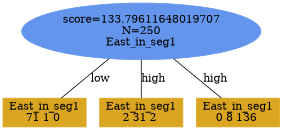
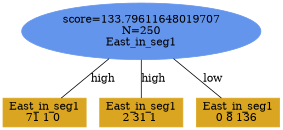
  digraph {
    node [color=goldenrod shape=box style=filled]
    edge [dir=none]
    n1 [color=cornflowerblue label="score=133.79611648019707\nN=250\nEast_in_seg1" shape=ellipse]
    n2 [label="East_in_seg1\n71 1 0 "]
-   n3 [label="East_in_seg1\n2 31 2 "]
+   n3 [label="East_in_seg1\n2 31 1 "]
    n4 [label="East_in_seg1\n0 8 136 "]
    subgraph sub_1 {
      rank=same
      n1
    }
    subgraph sub_2 {
      rank=same
      n2
    }
    subgraph sub_3 {
      rank=same
      n3
    }
    subgraph sub_4 {
      rank=same
      n4
    }
-   n1 -> n2 [label=low]
+   n1 -> n2 [label=high]
    n1 -> n3 [label=high]
-   n1 -> n4 [label=high]
+   n1 -> n4 [label=low]
  }
